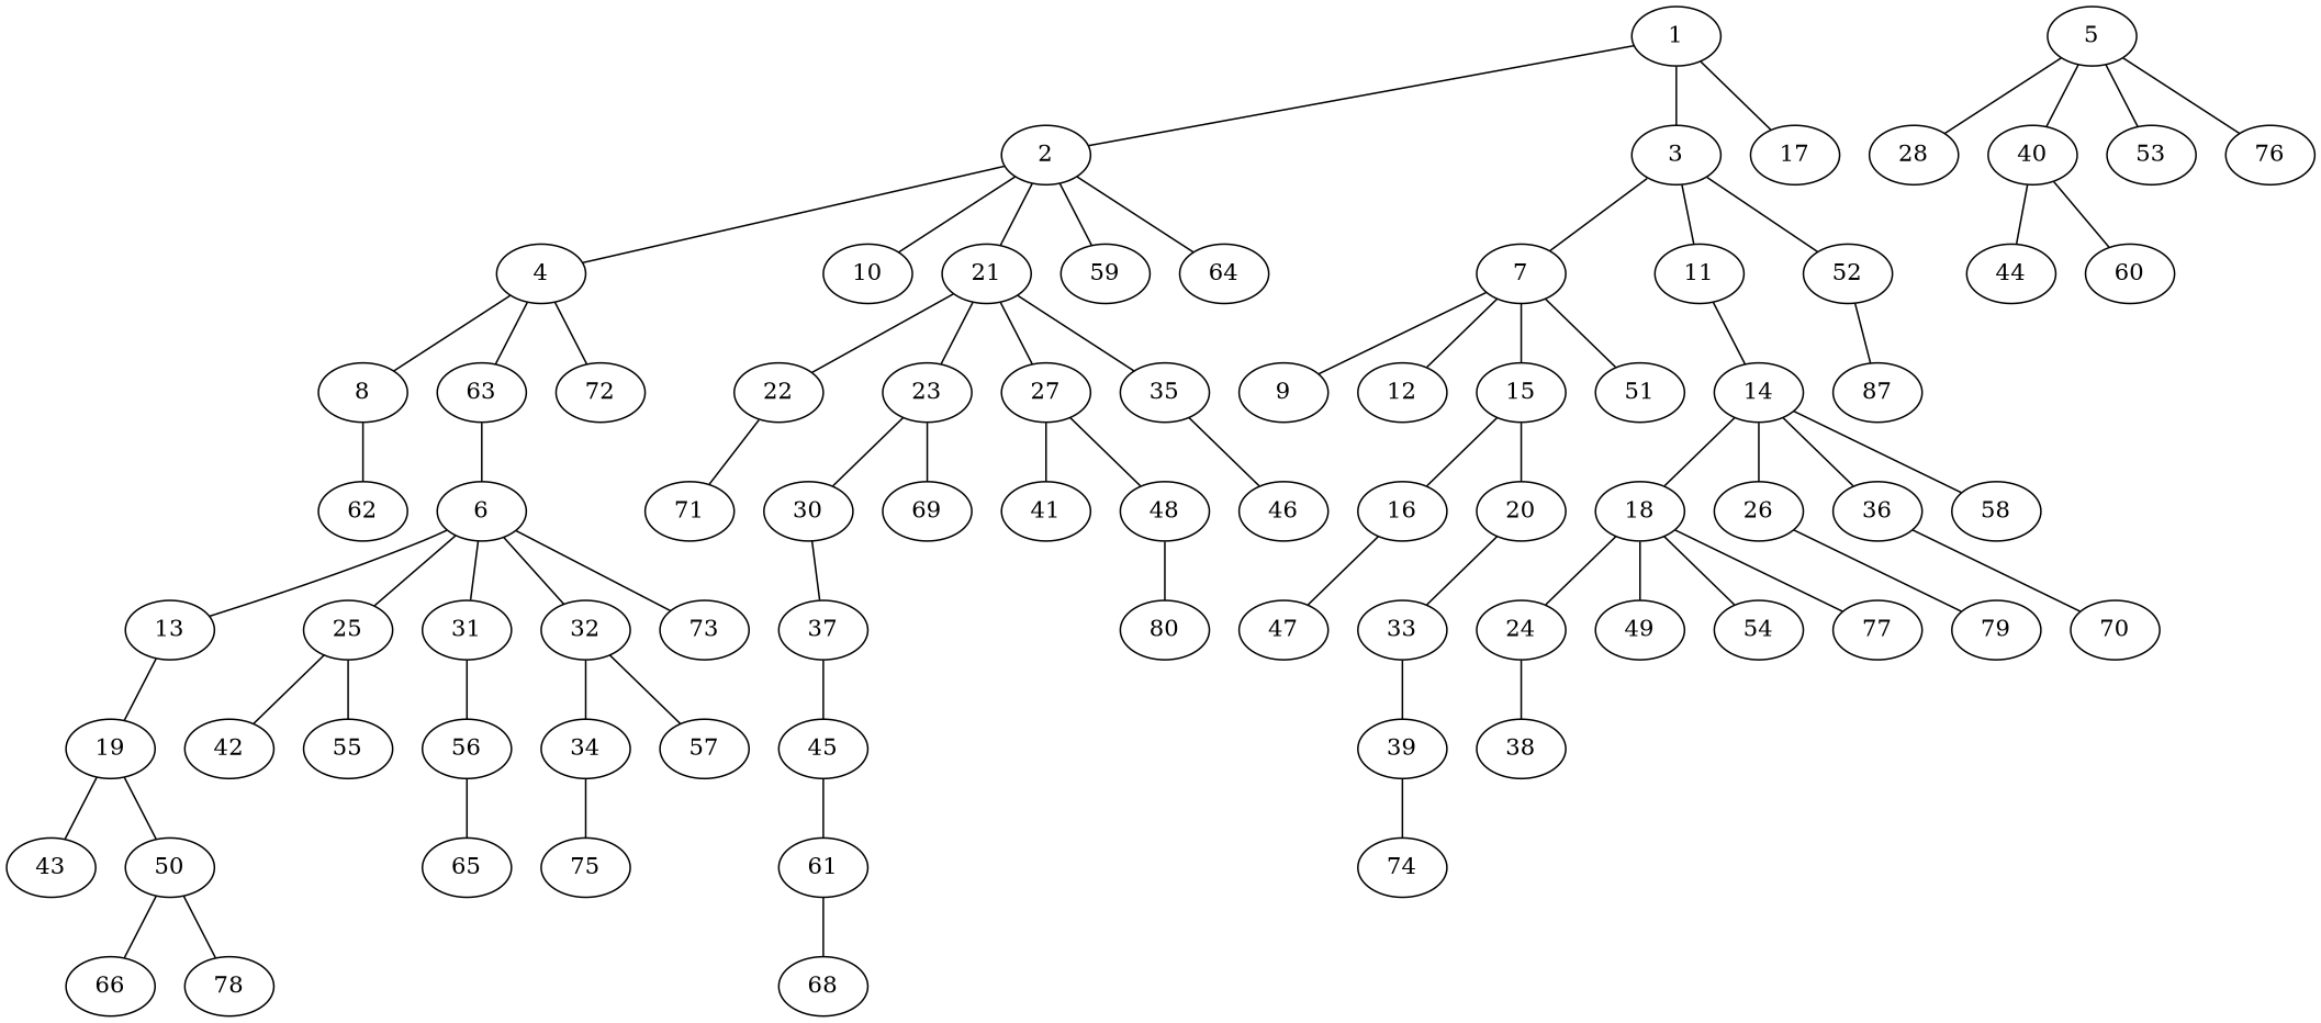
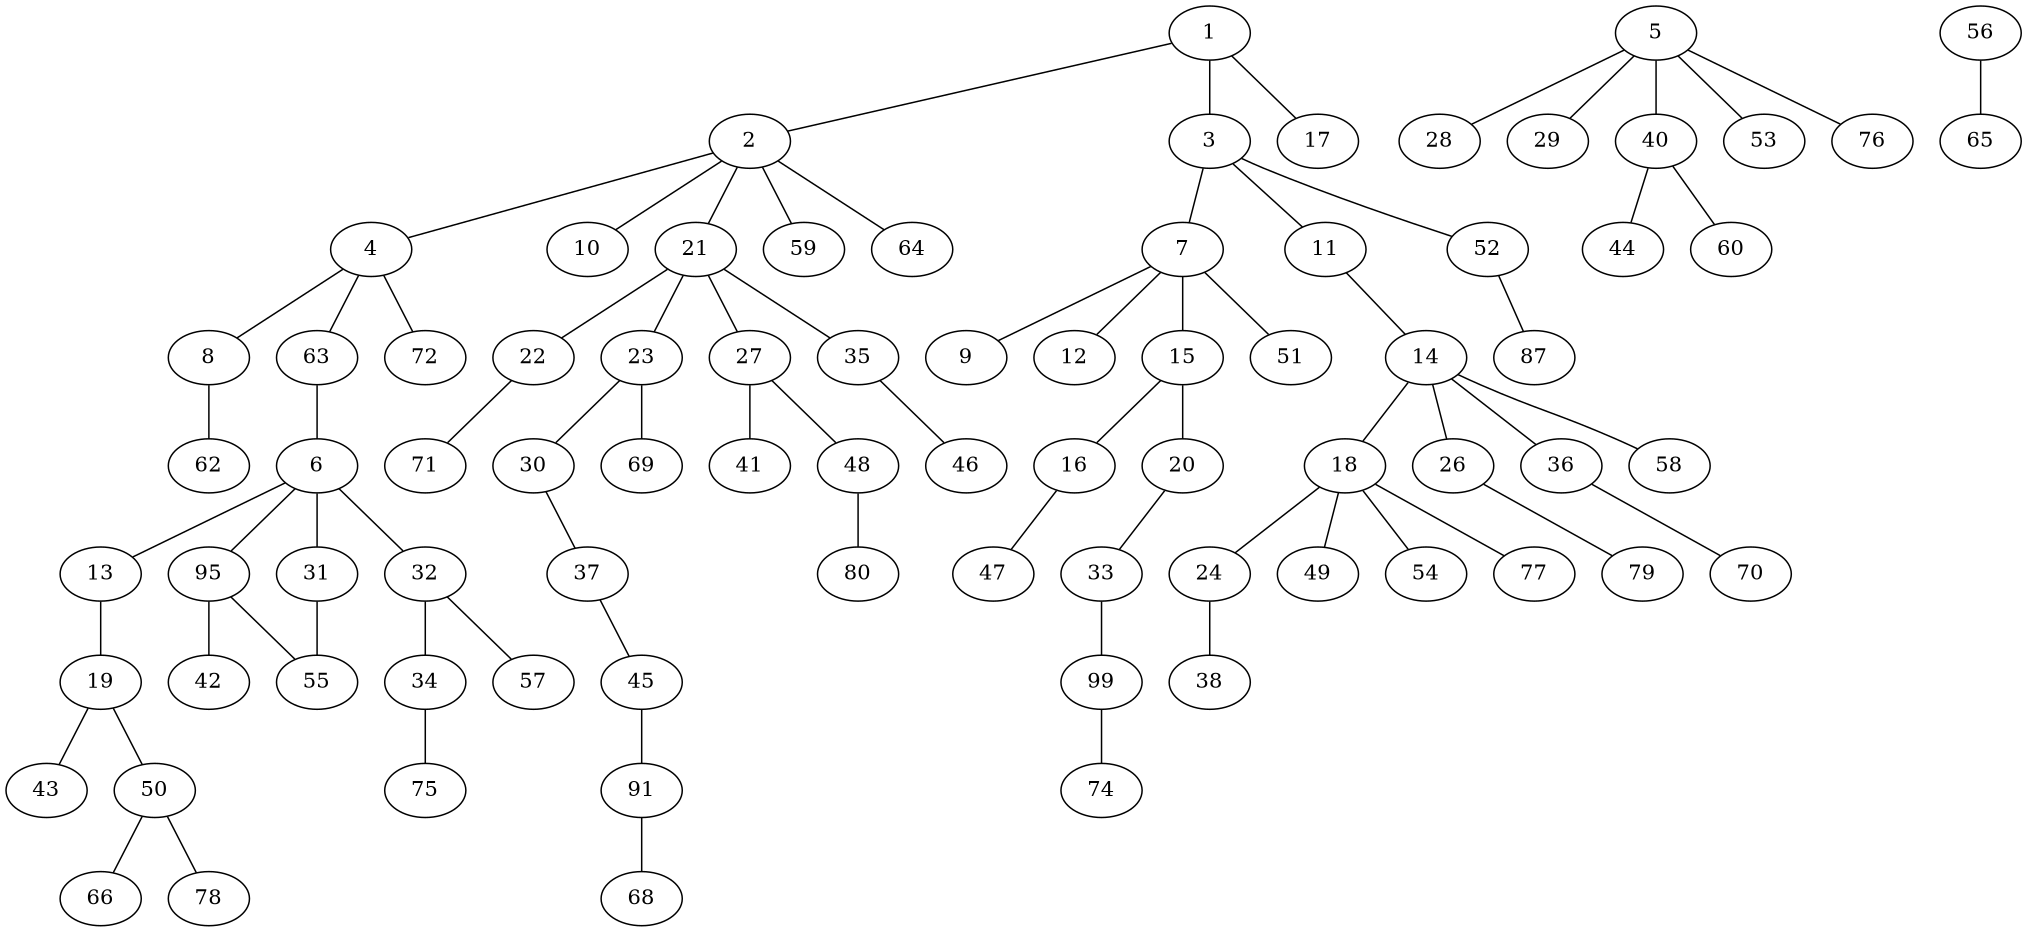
  graph {
    1
    2
    3
    17
    4
    10
    21
    59
    64
    7
    11
    52
    8
    63
    72
    22
    23
    27
    35
    5
    28
+   29
    40
    53
    76
    9
    12
    15
    51
    14
    n31 [label=87]
    6
    13
-   25
+   25 [label=95]
    31
    32
-   73
    62
    71
    30
    69
    41
    48
    46
    44
    60
    16
    20
    18
    26
    36
    58
    19
    42
    55
    56
    34
    57
    43
    50
    65
    75
    47
    33
    24
    49
    54
    77
    79
    70
    66
    78
    38
-   39
+   39 [label=99]
    74
    37
    80
    45
-   61
+   61 [label=91]
    68
    1 -- 2
    1 -- 3
    1 -- 17
    2 -- 4
    2 -- 10
    2 -- 21
    2 -- 59
    2 -- 64
    3 -- 7
    3 -- 11
    3 -- 52
    4 -- 8
    4 -- 63
    4 -- 72
    21 -- 22
    21 -- 23
    21 -- 27
    21 -- 35
    7 -- 9
    7 -- 12
    7 -- 15
    7 -- 51
    11 -- 14
    52 -- n31
    8 -- 62
    63 -- 6
    22 -- 71
    23 -- 30
    23 -- 69
    27 -- 41
    27 -- 48
    35 -- 46
    5 -- 28
+   5 -- 29
    5 -- 40
    5 -- 53
    5 -- 76
    40 -- 44
    40 -- 60
    15 -- 16
    15 -- 20
    14 -- 18
    14 -- 26
    14 -- 36
    14 -- 58
    6 -- 13
    6 -- 25
    6 -- 31
    6 -- 32
-   6 -- 73
    13 -- 19
    25 -- 42
    25 -- 55
-   31 -- 56
+   31 -- 55
    32 -- 34
    32 -- 57
    30 -- 37
    48 -- 80
    16 -- 47
    20 -- 33
    18 -- 24
    18 -- 49
    18 -- 54
    18 -- 77
    26 -- 79
    36 -- 70
    19 -- 43
    19 -- 50
    56 -- 65
    34 -- 75
    50 -- 66
    50 -- 78
    33 -- 39
    24 -- 38
    39 -- 74
    37 -- 45
    45 -- 61
    61 -- 68
  }
